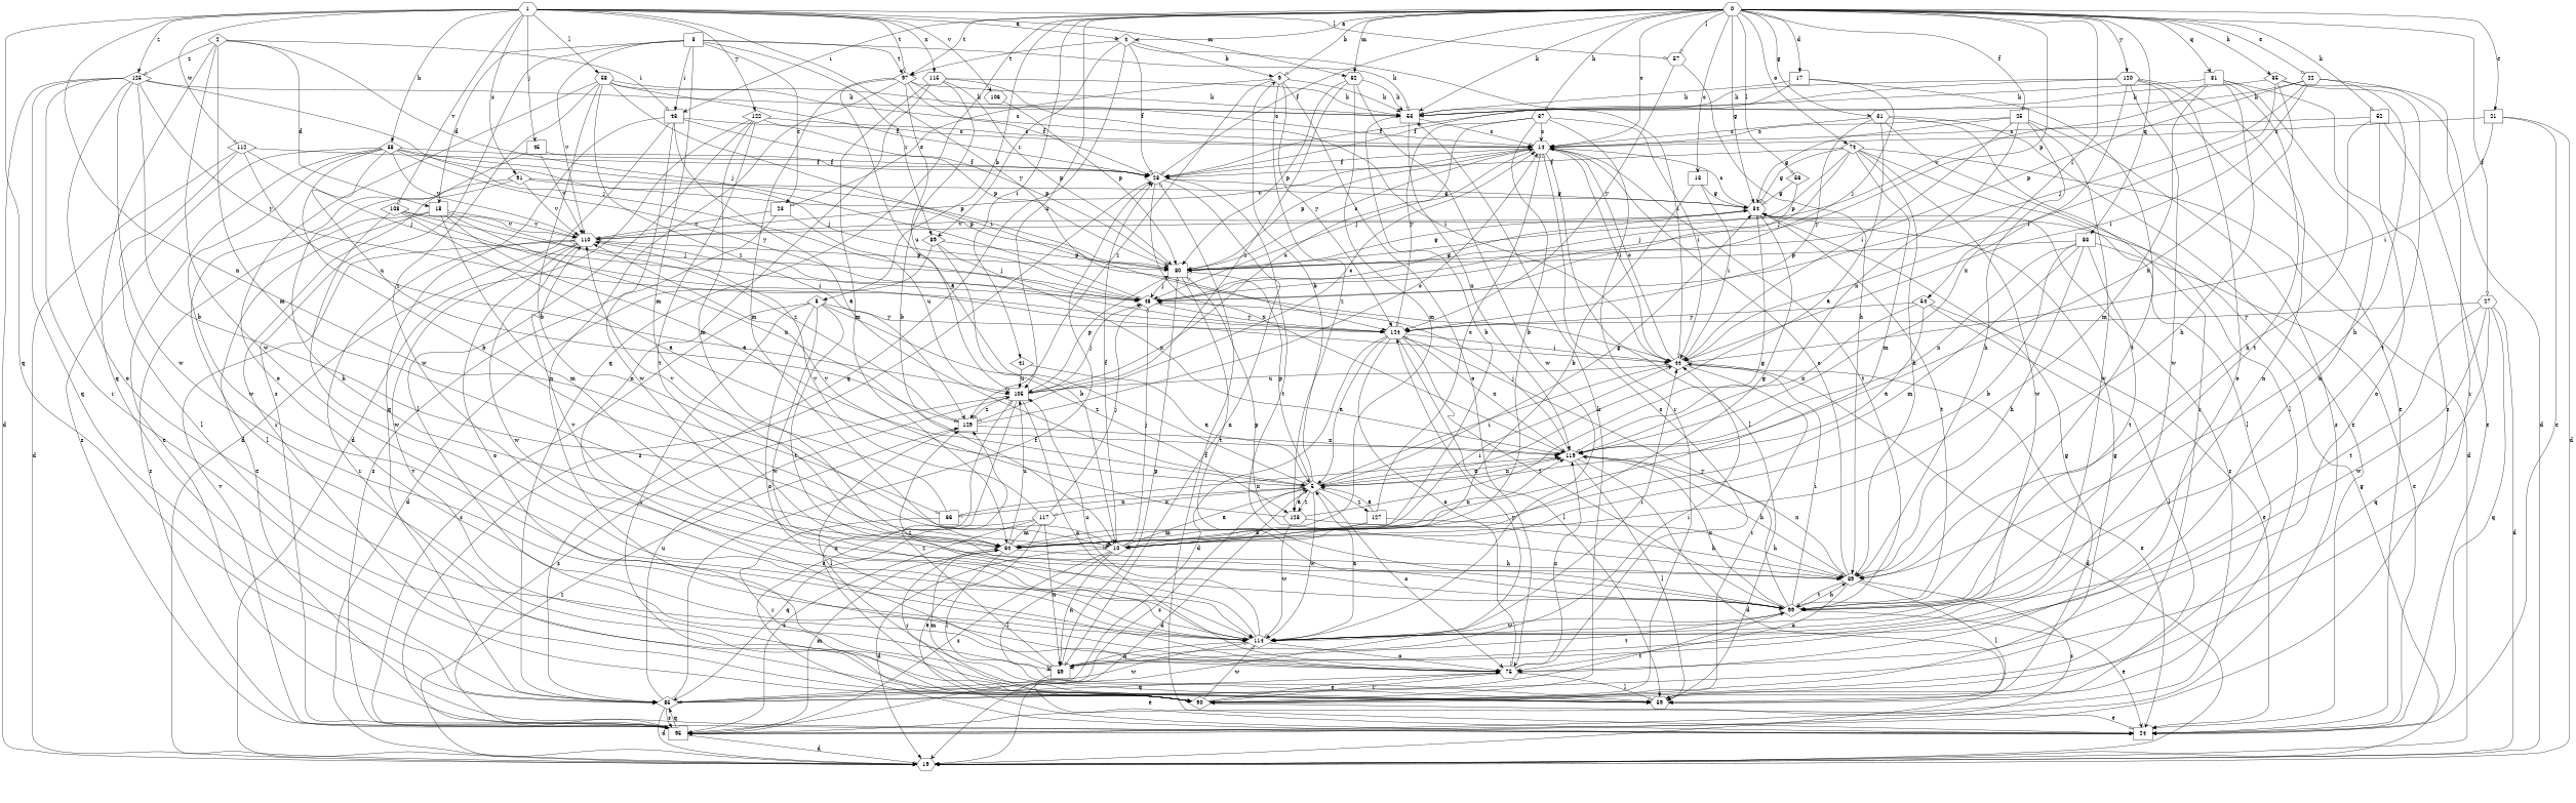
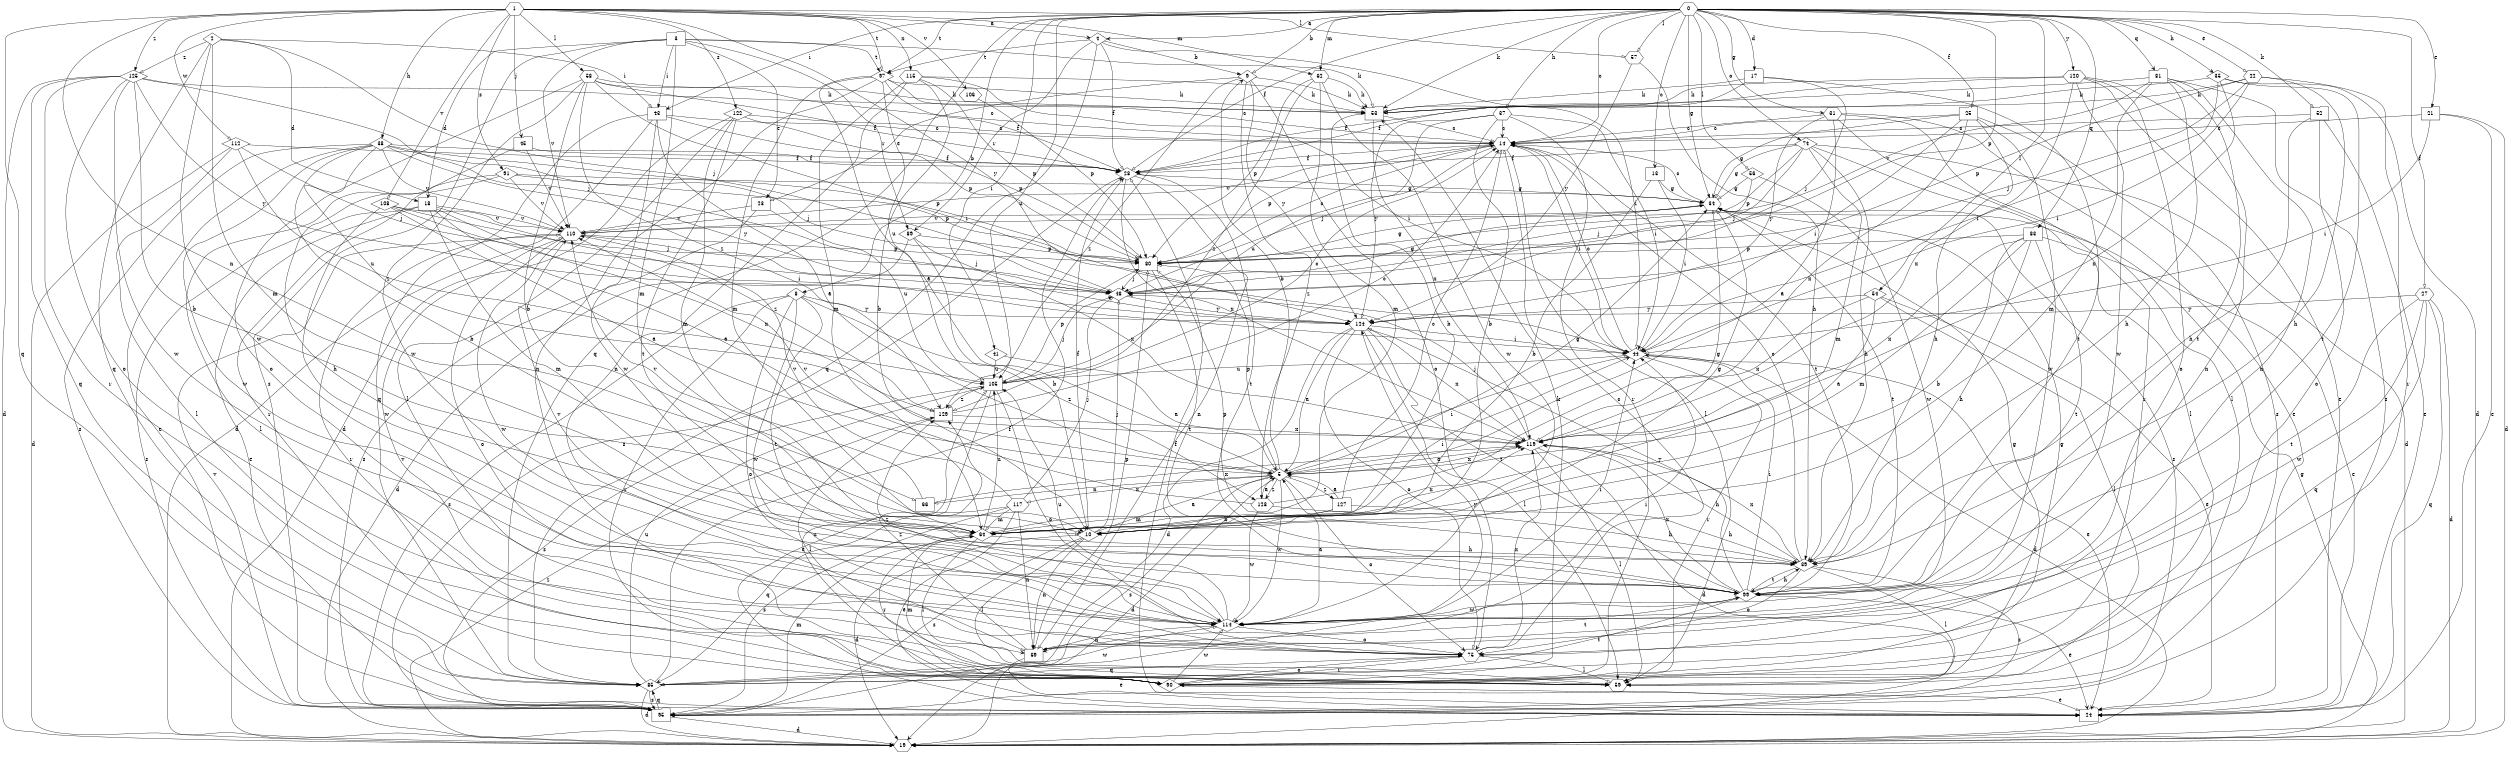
  strict digraph {
    node [shape=diamond]
    edge [arrowhead=normal]
    0 [shape=hexagon]
    4
    8
    9
    13 [shape=folder]
    14 [shape=hexagon]
    17 [shape=folder]
    21 [shape=folder]
    22 [shape=hexagon]
    25 [shape=folder]
    27 [shape=hexagon]
    28
    31 [shape=hexagon]
    34 [shape=hexagon]
    35
    37 [shape=hexagon]
    41
    43 [shape=folder]
    52 [shape=folder]
    53 [shape=folder]
    54
    56
    57 [shape=hexagon]
    62 [shape=hexagon]
    74
    80 [shape=folder]
    81 [shape=folder]
    83 [shape=folder]
    85
    97
    105 [shape=folder]
    120 [shape=hexagon]
    89
    44
    124 [shape=hexagon]
    114
    95 [shape=folder]
    75 [shape=hexagon]
    128 [shape=hexagon]
    90
    99
    23 [shape=folder]
    129 [shape=folder]
    10
    48
    110 [shape=hexagon]
    59 [shape=hexagon]
    19 [shape=hexagon]
    24 [shape=folder]
    39
    119
    69 [shape=folder]
    5
    64
    1 [shape=hexagon]
    38
    45 [shape=folder]
    58 [shape=hexagon]
    66 [shape=folder]
    91
    106 [shape=hexagon]
    108
    112
    115 [shape=hexagon]
    122
    125
    2
    18 [shape=folder]
    3 [shape=folder]
    117 [shape=hexagon]
    127 [shape=folder]
    0 -> 4 [arrowhead=vee label=a]
    0 -> 8 [label=b]
    0 -> 9 [arrowhead=onormal label=b]
    0 -> 13 [arrowhead=vee label=c]
    0 -> 14 [arrowhead=onormal label=c]
    0 -> 17 [label=d]
    0 -> 21 [label=e]
    0 -> 22 [arrowhead=onormal label=e]
    0 -> 25 [arrowhead=onormal label=f]
    0 -> 27 [arrowhead=onormal label=f]
    0 -> 28 [arrowhead=onormal label=f]
    0 -> 31 [arrowhead=vee label=g]
    0 -> 34 [label=g]
    0 -> 35 [arrowhead=vee label=h]
    0 -> 37 [arrowhead=onormal label=h]
    0 -> 41 [label=i]
    0 -> 43 [arrowhead=vee label=i]
    0 -> 52 [arrowhead=onormal label=k]
    0 -> 53 [arrowhead=vee label=k]
    0 -> 54 [label=l]
    0 -> 56 [arrowhead=onormal label=l]
    0 -> 57 [arrowhead=onormal label=l]
    0 -> 62 [label=m]
    0 -> 74 [label=o]
    0 -> 80 [arrowhead=onormal label=p]
    0 -> 81 [arrowhead=vee label=q]
    0 -> 83 [label=q]
    0 -> 85 [arrowhead=vee label=q]
    0 -> 97 [label=t]
    0 -> 105 [label=u]
    0 -> 120 [label=y]
    4 -> 9 [label=b]
    4 -> 28 [arrowhead=onormal label=f]
    4 -> 85 [label=q]
    4 -> 97 [arrowhead=vee label=t]
    4 -> 89 [arrowhead=vee label=r]
    4 -> 44 [arrowhead=onormal label=i]
    8 -> 124 [label=y]
    8 -> 114 [label=w]
    8 -> 95 [arrowhead=vee label=s]
    8 -> 75 [arrowhead=vee label=o]
    8 -> 128 [label=z]
    8 -> 90 [arrowhead=vee label=r]
    8 -> 99 [arrowhead=vee label=t]
    9 -> 53 [arrowhead=vee label=k]
    9 -> 124 [label=y]
    9 -> 75 [arrowhead=vee label=o]
    9 -> 128 [label=z]
    9 -> 23 [arrowhead=onormal label=e]
    9 -> 129 [label=z]
    13 -> 34 [label=g]
    13 -> 44 [arrowhead=onormal label=i]
    13 -> 10 [arrowhead=vee label=b]
    14 -> 28 [arrowhead=vee label=f]
    14 -> 80 [arrowhead=vee label=p]
    14 -> 44 [arrowhead=onormal label=i]
    14 -> 99 [label=t]
    14 -> 48 [label=j]
    14 -> 110 [arrowhead=onormal label=v]
    14 -> 59 [label=l]
    17 -> 28 [arrowhead=vee label=f]
    17 -> 53 [arrowhead=onormal label=k]
    17 -> 99 [arrowhead=vee label=t]
    17 -> 48 [arrowhead=vee label=j]
    21 -> 14 [label=c]
    21 -> 44 [arrowhead=onormal label=i]
    21 -> 19 [arrowhead=vee label=d]
    21 -> 24 [arrowhead=vee label=e]
    22 -> 53 [arrowhead=onormal label=k]
    22 -> 80 [arrowhead=vee label=p]
    22 -> 44 [label=i]
    22 -> 90 [arrowhead=vee label=r]
    22 -> 48 [arrowhead=onormal label=j]
    22 -> 39 [arrowhead=onormal label=h]
    25 -> 14 [arrowhead=onormal label=c]
    25 -> 34 [arrowhead=vee label=g]
    25 -> 44 [label=i]
    25 -> 114 [arrowhead=onormal label=w]
    25 -> 95 [arrowhead=vee label=s]
    25 -> 39 [arrowhead=vee label=h]
    25 -> 119 [arrowhead=onormal label=x]
    27 -> 85 [arrowhead=onormal label=q]
    27 -> 124 [label=y]
    27 -> 114 [label=w]
    27 -> 99 [label=t]
    27 -> 19 [label=d]
    27 -> 24 [label=q]
    28 -> 34 [arrowhead=onormal label=g]
    28 -> 95 [arrowhead=onormal label=s]
    28 -> 99 [arrowhead=vee label=t]
    28 -> 119 [arrowhead=vee label=x]
    28 -> 69 [arrowhead=onormal label=n]
    31 -> 14 [label=c]
    31 -> 124 [arrowhead=onormal label=y]
    31 -> 90 [arrowhead=onormal label=r]
    31 -> 59 [label=l]
    31 -> 24 [arrowhead=vee label=e]
    31 -> 5 [label=a]
    34 -> 14 [label=c]
    34 -> 95 [label=s]
    34 -> 99 [arrowhead=onormal label=t]
    34 -> 110 [arrowhead=onormal label=v]
    35 -> 53 [arrowhead=onormal label=k]
    35 -> 44 [arrowhead=onormal label=i]
    35 -> 99 [label=t]
    35 -> 19 [label=d]
    35 -> 119 [label=x]
    37 -> 14 [arrowhead=vee label=c]
    37 -> 105 [arrowhead=vee label=u]
    37 -> 44 [label=i]
    37 -> 124 [arrowhead=onormal label=y]
    37 -> 90 [label=r]
    37 -> 10 [label=b]
    41 -> 105 [label=u]
    41 -> 5 [arrowhead=vee label=a]
    43 -> 14 [arrowhead=onormal label=c]
    43 -> 80 [arrowhead=vee label=p]
    43 -> 85 [arrowhead=vee label=q]
    43 -> 114 [arrowhead=vee label=w]
    43 -> 19 [label=d]
    43 -> 5 [label=a]
    52 -> 14 [arrowhead=vee label=c]
    52 -> 75 [label=o]
    52 -> 24 [label=e]
    52 -> 39 [arrowhead=vee label=h]
    53 -> 14 [arrowhead=onormal label=c]
    53 -> 10 [arrowhead=vee label=b]
    53 -> 119 [label=x]
    54 -> 124 [arrowhead=onormal label=y]
    54 -> 59 [label=l]
    54 -> 24 [label=e]
    54 -> 119 [arrowhead=onormal label=x]
    54 -> 5 [arrowhead=vee label=a]
    56 -> 34 [arrowhead=onormal label=g]
-   74 -> 114 [arrowhead=onormal label=w]
+   56 -> 114 [arrowhead=onormal label=w]
    56 -> 48 [label=j]
    57 -> 124 [label=y]
    57 -> 39 [label=h]
    62 -> 53 [arrowhead=vee label=k]
    62 -> 80 [label=p]
    62 -> 114 [arrowhead=vee label=w]
    62 -> 129 [arrowhead=onormal label=z]
    62 -> 64 [arrowhead=onormal label=m]
    74 -> 28 [arrowhead=vee label=f]
    74 -> 34 [arrowhead=onormal label=g]
    74 -> 80 [arrowhead=vee label=p]
    74 -> 48 [arrowhead=vee label=j]
    74 -> 59 [label=l]
    74 -> 19 [label=d]
    74 -> 39 [arrowhead=vee label=h]
    74 -> 64 [arrowhead=onormal label=m]
    80 -> 14 [label=c]
    80 -> 34 [label=g]
    80 -> 99 [arrowhead=onormal label=t]
    80 -> 48 [arrowhead=vee label=j]
    81 -> 53 [arrowhead=vee label=k]
    81 -> 95 [arrowhead=onormal label=s]
    81 -> 99 [arrowhead=onormal label=t]
    81 -> 110 [arrowhead=vee label=v]
    81 -> 39 [arrowhead=onormal label=h]
    81 -> 69 [arrowhead=onormal label=n]
    81 -> 64 [label=m]
    83 -> 80 [label=p]
    83 -> 99 [label=t]
    83 -> 10 [arrowhead=onormal label=b]
    83 -> 24 [arrowhead=onormal label=e]
    83 -> 39 [arrowhead=vee label=h]
    83 -> 119 [arrowhead=vee label=x]
    83 -> 64 [arrowhead=onormal label=m]
    85 -> 28 [arrowhead=vee label=f]
    85 -> 105 [arrowhead=vee label=u]
    85 -> 124 [label=y]
    85 -> 114 [arrowhead=onormal label=w]
    85 -> 95 [label=s]
    85 -> 99 [arrowhead=onormal label=t]
    85 -> 19 [arrowhead=vee label=d]
    97 -> 14 [label=c]
    97 -> 28 [label=f]
    97 -> 53 [label=k]
    97 -> 105 [arrowhead=onormal label=u]
    97 -> 69 [arrowhead=vee label=n]
    97 -> 5 [arrowhead=onormal label=a]
    97 -> 64 [label=m]
    105 -> 14 [label=c]
    105 -> 80 [arrowhead=vee label=p]
    105 -> 95 [label=s]
    105 -> 75 [arrowhead=onormal label=o]
    105 -> 129 [arrowhead=onormal label=z]
    105 -> 48 [label=j]
    105 -> 24 [label=e]
    120 -> 28 [label=f]
    120 -> 53 [arrowhead=onormal label=k]
    120 -> 114 [label=w]
    120 -> 75 [arrowhead=vee label=o]
    120 -> 24 [label=e]
    120 -> 119 [arrowhead=onormal label=x]
    120 -> 69 [label=n]
    89 -> 80 [label=p]
    89 -> 10 [arrowhead=vee label=b]
    89 -> 19 [label=d]
    89 -> 119 [label=x]
    44 -> 14 [label=c]
    44 -> 105 [arrowhead=onormal label=u]
    44 -> 90 [arrowhead=vee label=r]
    44 -> 19 [label=d]
    44 -> 24 [arrowhead=vee label=e]
    124 -> 44 [arrowhead=vee label=i]
    124 -> 75 [arrowhead=onormal label=o]
    124 -> 99 [arrowhead=onormal label=t]
    124 -> 59 [label=l]
    124 -> 19 [arrowhead=vee label=d]
    124 -> 119 [arrowhead=vee label=x]
    124 -> 5 [label=a]
    114 -> 105 [label=u]
    114 -> 44 [label=i]
    114 -> 75 [arrowhead=vee label=o]
    114 -> 129 [label=z]
    114 -> 69 [arrowhead=vee label=n]
    114 -> 5 [label=a]
    95 -> 85 [label=q]
    95 -> 110 [arrowhead=onormal label=v]
    95 -> 19 [arrowhead=onormal label=d]
    95 -> 64 [label=m]
    75 -> 14 [arrowhead=onormal label=c]
    75 -> 85 [arrowhead=onormal label=q]
    75 -> 90 [arrowhead=onormal label=r]
    75 -> 59 [arrowhead=onormal label=l]
    75 -> 119 [label=x]
    128 -> 34 [arrowhead=onormal label=g]
    128 -> 114 [arrowhead=onormal label=w]
    128 -> 110 [label=v]
    128 -> 39 [label=h]
    128 -> 5 [arrowhead=vee label=a]
    90 -> 34 [label=g]
    90 -> 53 [arrowhead=vee label=k]
    90 -> 105 [arrowhead=onormal label=u]
    90 -> 114 [arrowhead=onormal label=w]
    90 -> 75 [label=o]
    90 -> 24 [arrowhead=onormal label=e]
    90 -> 64 [arrowhead=onormal label=m]
    99 -> 44 [arrowhead=vee label=i]
    99 -> 124 [arrowhead=onormal label=y]
    99 -> 114 [label=w]
    99 -> 110 [arrowhead=vee label=v]
    99 -> 24 [arrowhead=vee label=e]
    99 -> 39 [label=h]
    99 -> 119 [arrowhead=vee label=x]
    23 -> 105 [label=u]
    23 -> 95 [label=s]
    23 -> 110 [arrowhead=onormal label=v]
    129 -> 14 [arrowhead=vee label=c]
    129 -> 59 [arrowhead=onormal label=l]
    129 -> 119 [label=x]
    10 -> 28 [arrowhead=vee label=f]
    10 -> 34 [arrowhead=onormal label=g]
    10 -> 95 [arrowhead=onormal label=s]
    10 -> 48 [arrowhead=onormal label=j]
    10 -> 59 [arrowhead=vee label=l]
    10 -> 19 [label=d]
    10 -> 69 [label=n]
    10 -> 5 [arrowhead=vee label=a]
    48 -> 34 [arrowhead=onormal label=g]
    48 -> 124 [label=y]
    110 -> 80 [label=p]
    110 -> 114 [arrowhead=vee label=w]
    110 -> 75 [label=o]
    110 -> 90 [arrowhead=onormal label=r]
    110 -> 48 [label=j]
    59 -> 34 [arrowhead=vee label=g]
    59 -> 110 [arrowhead=onormal label=v]
    19 -> 34 [arrowhead=onormal label=g]
    19 -> 129 [label=z]
    24 -> 28 [arrowhead=onormal label=f]
    39 -> 14 [arrowhead=onormal label=c]
    39 -> 80 [arrowhead=onormal label=p]
    39 -> 95 [arrowhead=vee label=s]
    39 -> 75 [arrowhead=vee label=o]
    39 -> 99 [arrowhead=onormal label=t]
    39 -> 59 [label=l]
    39 -> 119 [arrowhead=onormal label=x]
    119 -> 48 [arrowhead=vee label=j]
    119 -> 59 [arrowhead=vee label=l]
    119 -> 19 [arrowhead=onormal label=d]
    119 -> 39 [arrowhead=onormal label=h]
    119 -> 5 [label=a]
    69 -> 80 [arrowhead=onormal label=p]
    69 -> 44 [label=i]
    69 -> 99 [arrowhead=vee label=t]
    69 -> 129 [label=z]
    69 -> 24 [arrowhead=vee label=e]
    5 -> 9 [arrowhead=vee label=b]
    5 -> 34 [label=g]
    5 -> 80 [arrowhead=onormal label=p]
    5 -> 44 [arrowhead=onormal label=i]
    5 -> 114 [label=w]
    5 -> 95 [label=s]
    5 -> 75 [arrowhead=vee label=o]
    5 -> 128 [arrowhead=vee label=z]
    5 -> 19 [arrowhead=onormal label=d]
    5 -> 119 [label=x]
    5 -> 66 [arrowhead=onormal label=n]
    5 -> 117 [arrowhead=onormal label=x]
    5 -> 127 [label=z]
    64 -> 105 [label=u]
    64 -> 44 [arrowhead=vee label=i]
    64 -> 90 [arrowhead=vee label=r]
    64 -> 59 [arrowhead=onormal label=l]
    64 -> 39 [arrowhead=vee label=h]
    64 -> 119 [label=x]
    1 -> 4 [arrowhead=vee label=a]
    1 -> 57 [arrowhead=onormal label=l]
    1 -> 62 [label=m]
    1 -> 85 [label=q]
    1 -> 97 [arrowhead=onormal label=t]
    1 -> 124 [label=y]
    1 -> 38 [label=h]
    1 -> 45 [arrowhead=vee label=j]
    1 -> 58 [label=l]
    1 -> 66 [arrowhead=onormal label=n]
    1 -> 91 [label=s]
    1 -> 106 [arrowhead=vee label=v]
    1 -> 108 [arrowhead=onormal label=v]
    1 -> 112 [arrowhead=onormal label=w]
    1 -> 115 [label=x]
-   1 -> 122 [label=y]
+   1 -> 122 [label=s]
    1 -> 125 [label=z]
    38 -> 28 [arrowhead=onormal label=f]
    38 -> 80 [label=p]
    38 -> 124 [label=y]
    38 -> 114 [arrowhead=vee label=w]
    38 -> 95 [arrowhead=onormal label=s]
    38 -> 129 [arrowhead=onormal label=z]
    38 -> 10 [arrowhead=vee label=b]
    38 -> 48 [label=j]
    38 -> 110 [arrowhead=onormal label=v]
    38 -> 24 [label=e]
    45 -> 28 [arrowhead=vee label=f]
    45 -> 90 [label=r]
    45 -> 110 [label=v]
    58 -> 14 [label=c]
    58 -> 28 [arrowhead=vee label=f]
    58 -> 53 [label=k]
    58 -> 44 [label=i]
    58 -> 114 [arrowhead=onormal label=w]
    58 -> 75 [arrowhead=onormal label=o]
    58 -> 129 [arrowhead=vee label=z]
    58 -> 10 [label=b]
-   66 -> 90 [label=r]
    66 -> 110 [label=v]
    66 -> 119 [label=x]
    91 -> 34 [label=g]
    91 -> 80 [arrowhead=onormal label=p]
    91 -> 110 [label=v]
    91 -> 59 [arrowhead=onormal label=l]
    91 -> 39 [label=h]
    106 -> 80 [label=p]
    108 -> 44 [label=i]
    108 -> 114 [arrowhead=onormal label=w]
    108 -> 48 [label=j]
    108 -> 110 [label=v]
    108 -> 5 [arrowhead=onormal label=a]
    112 -> 28 [label=f]
    112 -> 105 [arrowhead=vee label=u]
    112 -> 48 [arrowhead=onormal label=j]
    112 -> 59 [arrowhead=vee label=l]
    112 -> 19 [arrowhead=vee label=d]
    115 -> 53 [arrowhead=vee label=k]
    115 -> 80 [arrowhead=vee label=p]
    115 -> 44 [arrowhead=onormal label=i]
    115 -> 10 [arrowhead=onormal label=b]
    115 -> 69 [arrowhead=onormal label=n]
    115 -> 64 [arrowhead=vee label=m]
    122 -> 14 [arrowhead=onormal label=c]
    122 -> 80 [arrowhead=onormal label=p]
    122 -> 99 [arrowhead=onormal label=t]
    122 -> 59 [label=l]
    122 -> 19 [label=d]
    122 -> 64 [label=m]
    125 -> 53 [arrowhead=onormal label=k]
    125 -> 85 [arrowhead=onormal label=q]
    125 -> 124 [arrowhead=onormal label=y]
    125 -> 114 [arrowhead=vee label=w]
    125 -> 75 [arrowhead=onormal label=o]
    125 -> 90 [arrowhead=onormal label=r]
    125 -> 10 [arrowhead=onormal label=b]
    125 -> 48 [arrowhead=vee label=j]
    125 -> 19 [arrowhead=onormal label=d]
    2 -> 43 [arrowhead=onormal label=i]
    2 -> 85 [arrowhead=vee label=q]
    2 -> 114 [label=w]
    2 -> 48 [arrowhead=onormal label=j]
    2 -> 64 [arrowhead=vee label=m]
    2 -> 125 [arrowhead=onormal label=z]
    2 -> 18 [label=d]
    18 -> 95 [arrowhead=onormal label=s]
    18 -> 129 [arrowhead=onormal label=z]
    18 -> 110 [arrowhead=vee label=v]
    18 -> 24 [label=e]
    18 -> 119 [arrowhead=vee label=x]
    18 -> 5 [arrowhead=onormal label=a]
    18 -> 64 [arrowhead=vee label=m]
    3 -> 43 [label=i]
    3 -> 53 [arrowhead=onormal label=k]
    3 -> 97 [label=t]
    3 -> 89 [label=r]
    3 -> 95 [arrowhead=onormal label=s]
    3 -> 23 [label=e]
    3 -> 110 [arrowhead=vee label=v]
    3 -> 64 [arrowhead=vee label=m]
    3 -> 18 [arrowhead=vee label=d]
    117 -> 85 [arrowhead=vee label=q]
    117 -> 95 [arrowhead=onormal label=s]
    117 -> 48 [arrowhead=onormal label=j]
    117 -> 110 [label=v]
    117 -> 24 [label=e]
    117 -> 69 [label=n]
    117 -> 64 [arrowhead=onormal label=m]
    127 -> 14 [arrowhead=onormal label=c]
    127 -> 10 [arrowhead=onormal label=b]
    127 -> 39 [arrowhead=vee label=h]
    127 -> 5 [arrowhead=vee label=a]
    127 -> 64 [label=m]
  }
